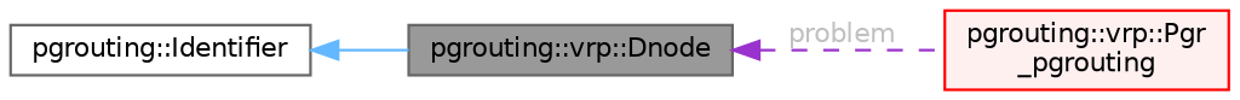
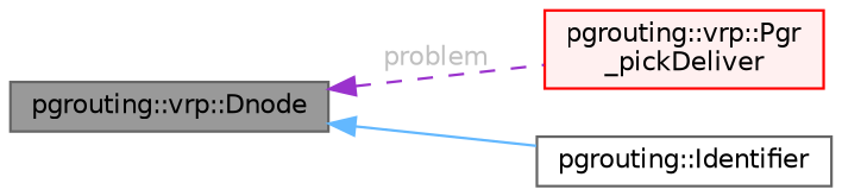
  digraph {
    rankdir=LR
    node [color=gray40 fontname=Helvetica fontsize=10 shape=box style=filled]
    edge [dir=back fontname=Helvetica fontsize=10 labelfontname=Helvetica labelfontsize=10]
    n1 [fillcolor=grey60 fontcolor=black height=0.2 label="pgrouting::vrp::Dnode" width=0.4]
-   n2 [color=red fillcolor="#FFF0F0" height=0.2 label="pgrouting::vrp::Pgr\l_pgrouting" width=0.4]
+   n2 [color=red fillcolor="#FFF0F0" height=0.2 label="pgrouting::vrp::Pgr\l_pickDeliver" width=0.4]
    n3 [fillcolor=white height=0.2 label="pgrouting::Identifier" width=0.4]
    n1 -> n2 [color=darkorchid3 fontcolor=grey label=" problem" style=dashed]
-   n3 -> n1 [color=steelblue1 style=solid]
+   n1 -> n3 [color=steelblue1 style=solid]
  }
